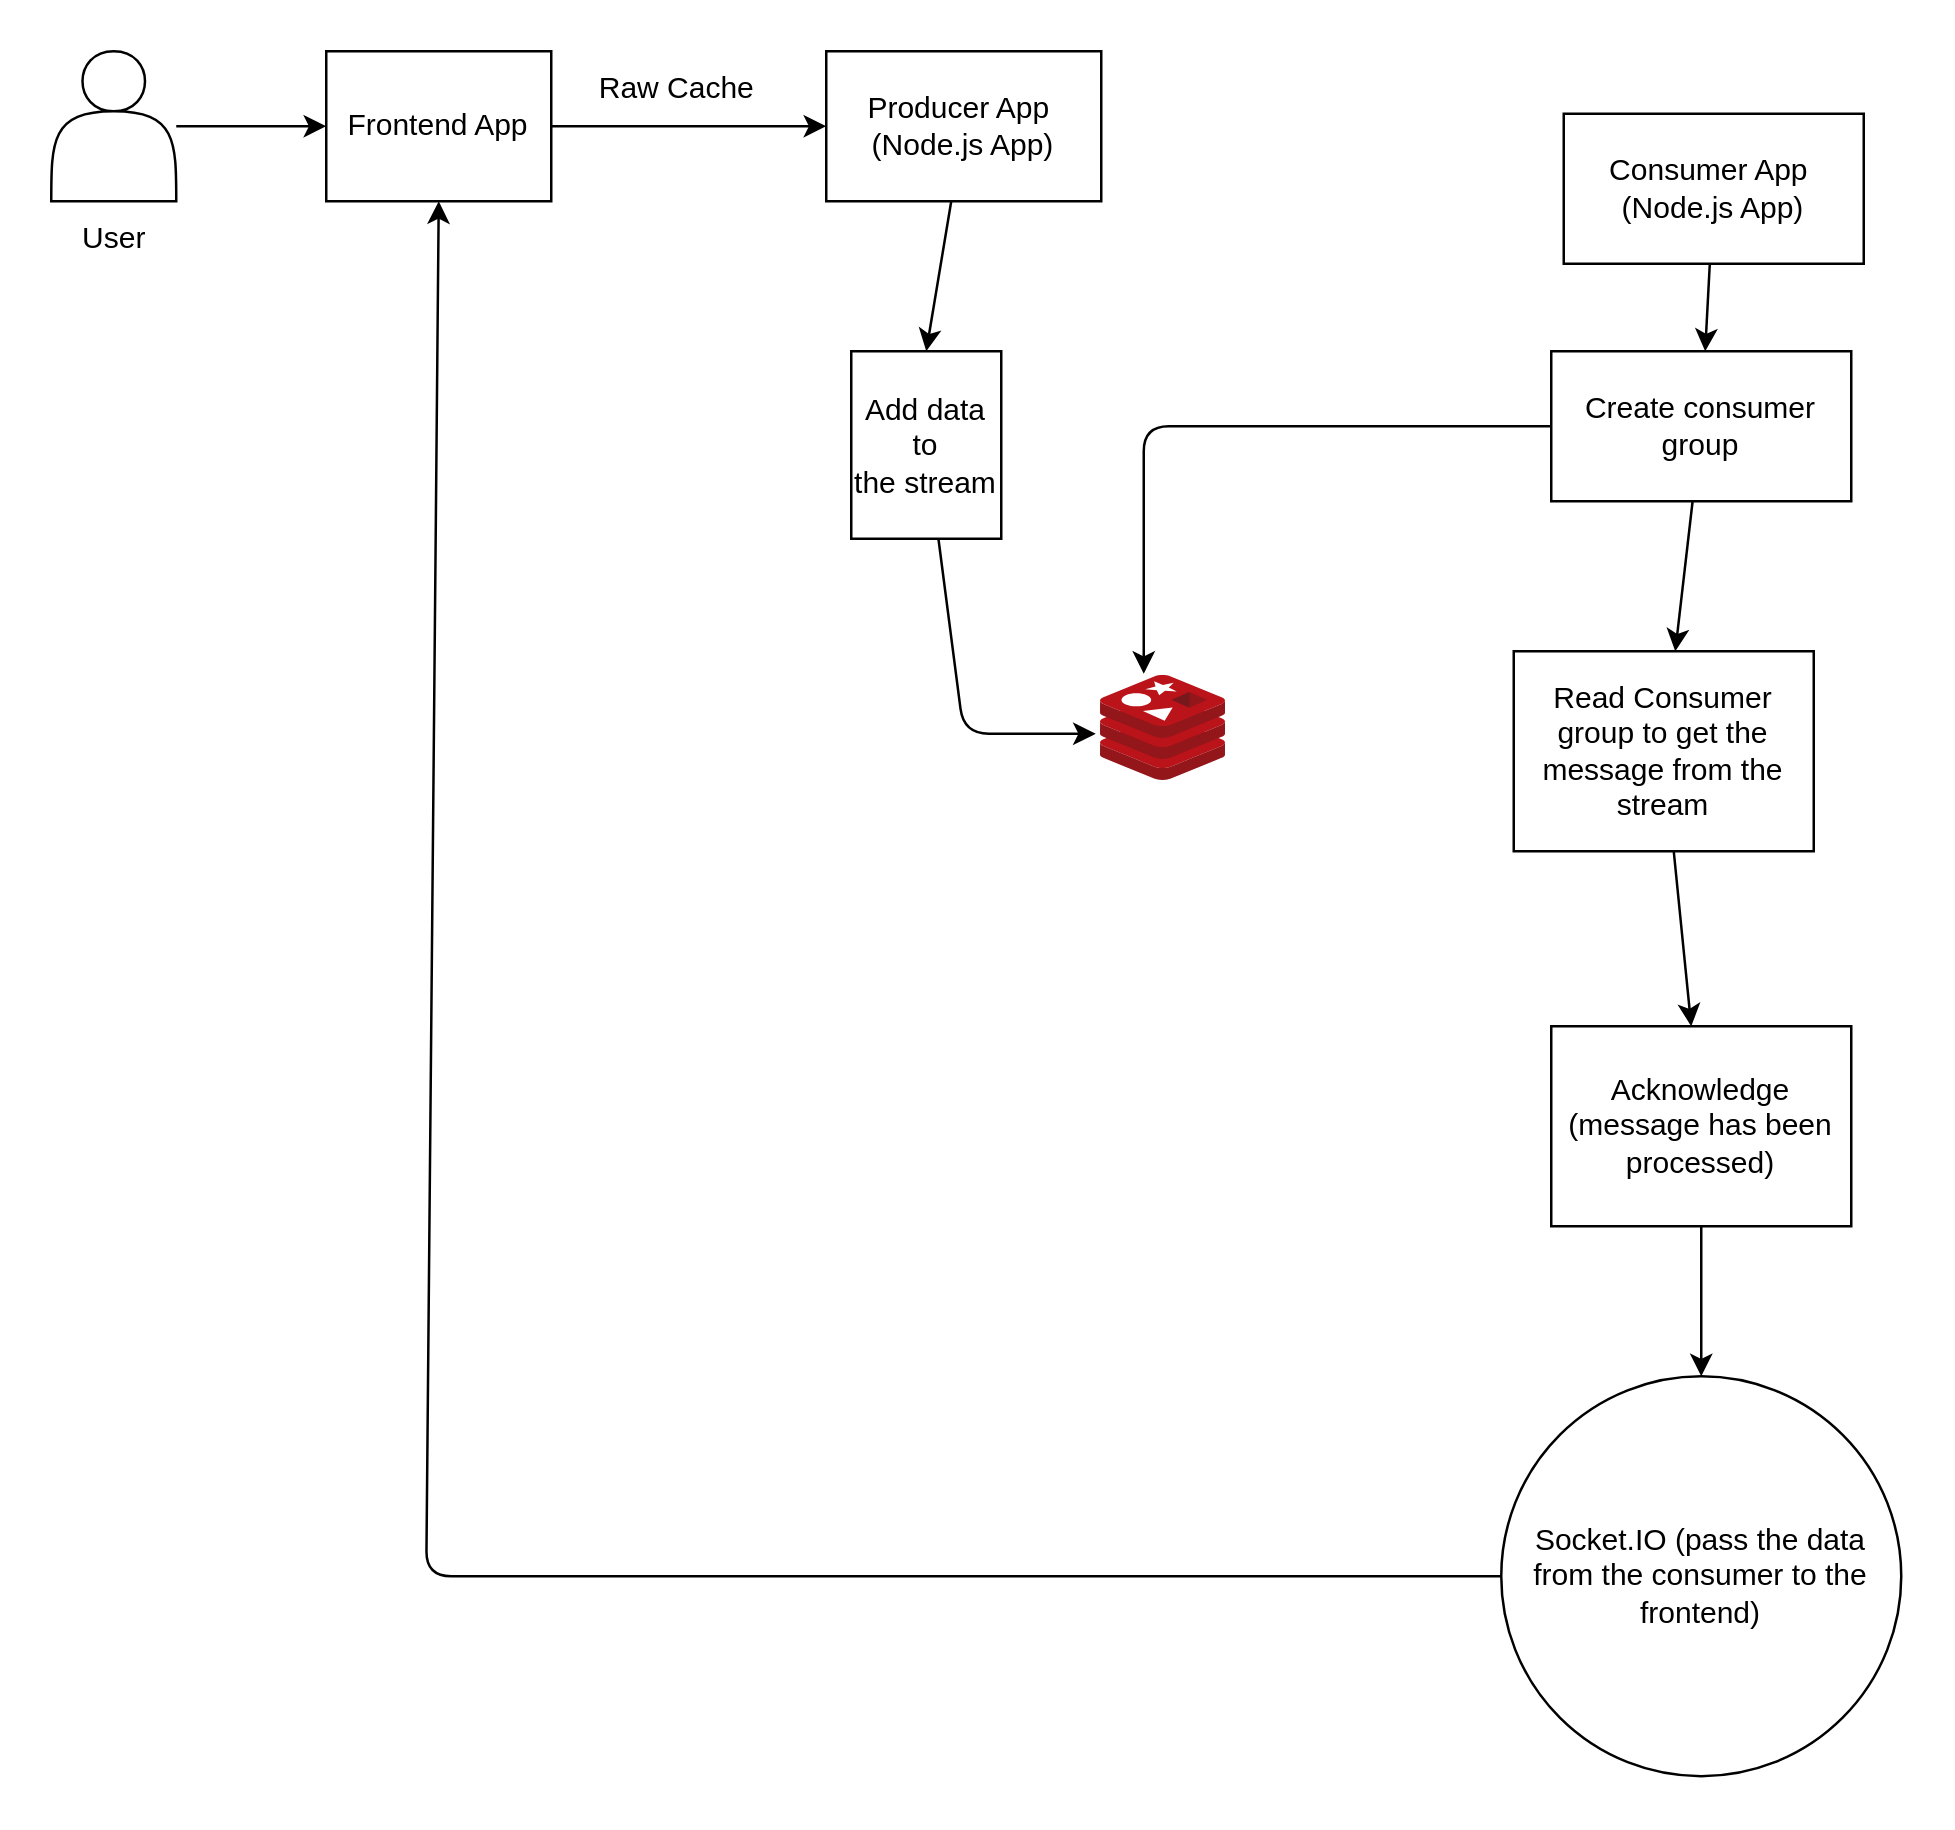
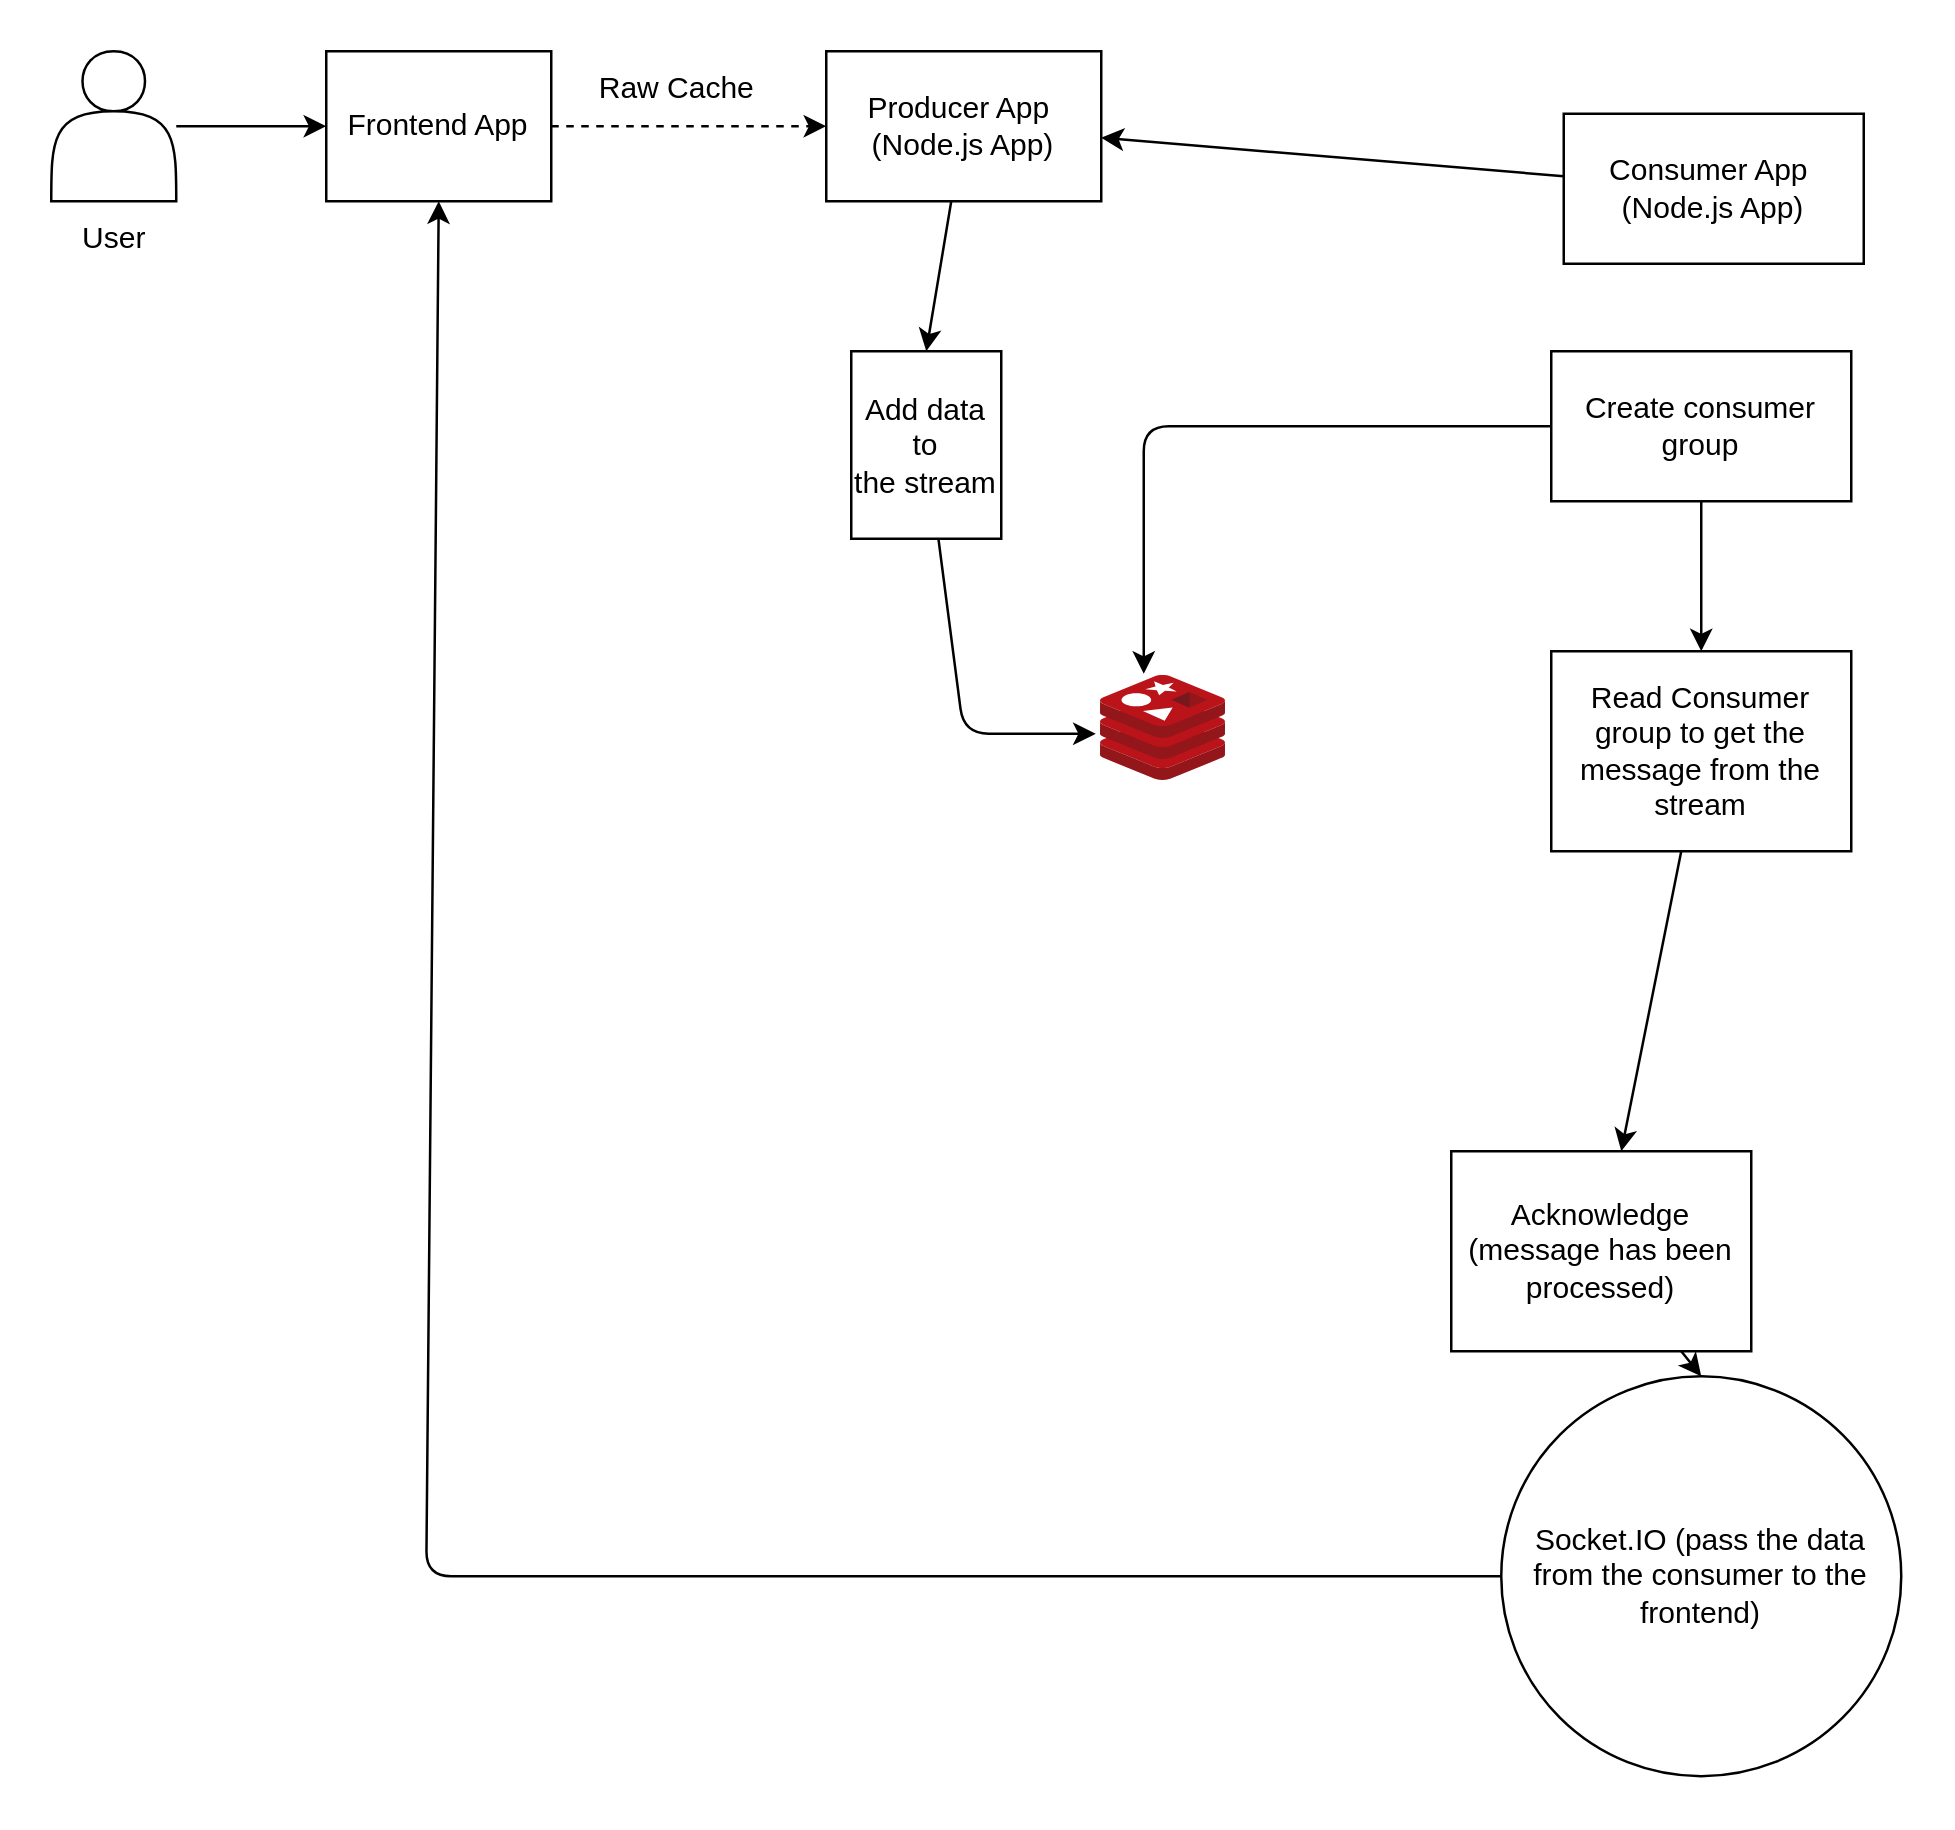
  <mxCell id="0" />
  <mxCell id="1" parent="0" />
  <mxCell id="2" style="edgeStyle=none;html=1;entryX=0;entryY=0.5;entryDx=0;entryDy=0;" edge="1" parent="1" source="3" target="5"><mxGeometry relative="1" as="geometry" /></mxCell>
  <mxCell id="3" value="" style="shape=actor;whiteSpace=wrap;html=1;" vertex="1" parent="1"><mxGeometry x="20" y="20" width="50" height="60" as="geometry" /></mxCell>
- <mxCell id="4" style="edgeStyle=none;html=1;" edge="1" parent="1" source="5" target="7"><mxGeometry relative="1" as="geometry" /></mxCell>
+ <mxCell id="4" style="edgeStyle=none;html=1;dashed=1;" edge="1" parent="1" source="5" target="7"><mxGeometry relative="1" as="geometry" /></mxCell>
  <mxCell id="5" value="Frontend App" style="rounded=0;whiteSpace=wrap;html=1;" vertex="1" parent="1"><mxGeometry x="130" y="20" width="90" height="60" as="geometry" /></mxCell>
  <mxCell id="6" style="edgeStyle=none;html=1;entryX=0.5;entryY=0;entryDx=0;entryDy=0;" edge="1" parent="1" source="7" target="9"><mxGeometry relative="1" as="geometry" /></mxCell>
  <mxCell id="7" value="Producer App&amp;nbsp;&lt;br&gt;(Node.js App)" style="rounded=0;whiteSpace=wrap;html=1;" vertex="1" parent="1"><mxGeometry x="330" y="20" width="110" height="60" as="geometry" /></mxCell>
  <mxCell id="8" style="edgeStyle=none;html=1;entryX=-0.044;entryY=0.548;entryDx=0;entryDy=0;entryPerimeter=0;" edge="1" parent="1" source="9" target="21"><mxGeometry relative="1" as="geometry"><Array as="points"><mxPoint x="385" y="293" /></Array></mxGeometry></mxCell>
  <mxCell id="9" value="Add data to&lt;br&gt;the stream" style="rounded=0;whiteSpace=wrap;html=1;" vertex="1" parent="1"><mxGeometry x="340" y="140" width="60" height="75" as="geometry" /></mxCell>
- <mxCell id="10" style="edgeStyle=none;html=1;" edge="1" parent="1" source="11" target="14"><mxGeometry relative="1" as="geometry" /></mxCell>
+ <mxCell id="10" style="edgeStyle=none;html=1;" edge="1" parent="1" source="11" target="7"><mxGeometry relative="1" as="geometry" /></mxCell>
  <mxCell id="11" value="Consumer App&amp;nbsp;&lt;br&gt;(Node.js App)" style="rounded=0;whiteSpace=wrap;html=1;" vertex="1" parent="1"><mxGeometry x="625" y="45" width="120" height="60" as="geometry" /></mxCell>
  <mxCell id="12" style="edgeStyle=none;html=1;" edge="1" parent="1" source="14" target="16"><mxGeometry relative="1" as="geometry" /></mxCell>
  <mxCell id="13" style="edgeStyle=none;html=1;entryX=0.34;entryY=-0.024;entryDx=0;entryDy=0;entryPerimeter=0;" edge="1" parent="1" source="14" target="21"><mxGeometry relative="1" as="geometry"><mxPoint x="460" y="170" as="targetPoint" /><Array as="points"><mxPoint x="457" y="170" /></Array></mxGeometry></mxCell>
  <mxCell id="14" value="Create consumer group" style="rounded=0;whiteSpace=wrap;html=1;" vertex="1" parent="1"><mxGeometry x="620" y="140" width="120" height="60" as="geometry" /></mxCell>
  <mxCell id="15" style="edgeStyle=none;html=1;" edge="1" parent="1" source="16" target="18"><mxGeometry relative="1" as="geometry" /></mxCell>
- <mxCell id="16" value="Read Consumer group to get the message from the stream" style="rounded=0;whiteSpace=wrap;html=1;" vertex="1" parent="1"><mxGeometry x="605" y="260" width="120" height="80" as="geometry" /></mxCell>
+ <mxCell id="16" value="Read Consumer group to get the message from the stream" style="rounded=0;whiteSpace=wrap;html=1;" vertex="1" parent="1"><mxGeometry x="620" y="260" width="120" height="80" as="geometry" /></mxCell>
  <mxCell id="17" style="edgeStyle=none;html=1;entryX=0.5;entryY=0;entryDx=0;entryDy=0;" edge="1" parent="1" source="18" target="20"><mxGeometry relative="1" as="geometry" /></mxCell>
- <mxCell id="18" value="Acknowledge (message has been processed)" style="rounded=0;whiteSpace=wrap;html=1;" vertex="1" parent="1"><mxGeometry x="620" y="410" width="120" height="80" as="geometry" /></mxCell>
+ <mxCell id="18" value="Acknowledge (message has been processed)" style="rounded=0;whiteSpace=wrap;html=1;" vertex="1" parent="1"><mxGeometry x="580" y="460" width="120" height="80" as="geometry" /></mxCell>
  <mxCell id="19" style="edgeStyle=none;html=1;entryX=0.5;entryY=1;entryDx=0;entryDy=0;" edge="1" parent="1" source="20" target="5"><mxGeometry relative="1" as="geometry"><mxPoint x="110" y="630" as="targetPoint" /><Array as="points"><mxPoint x="170" y="630" /></Array></mxGeometry></mxCell>
  <mxCell id="20" value="Socket.IO (pass the data from the consumer to the frontend)" style="ellipse;whiteSpace=wrap;html=1;aspect=fixed;" vertex="1" parent="1"><mxGeometry x="600" y="550" width="160" height="160" as="geometry" /></mxCell>
  <mxCell id="21" value="" style="sketch=0;aspect=fixed;html=1;points=[];align=center;image;fontSize=12;image=img/lib/mscae/Cache_Redis_Product.svg;" vertex="1" parent="1"><mxGeometry x="440" y="270" width="50" height="42" as="geometry" /></mxCell>
  <mxCell id="22" value="Raw Cache" style="text;html=1;align=center;verticalAlign=middle;resizable=0;points=[];autosize=1;strokeColor=none;fillColor=none;" vertex="1" parent="1"><mxGeometry x="230" y="20" width="80" height="30" as="geometry" /></mxCell>
  <mxCell id="23" value="User" style="text;html=1;align=center;verticalAlign=middle;resizable=0;points=[];autosize=1;strokeColor=none;fillColor=none;" vertex="1" parent="1"><mxGeometry x="20" y="80" width="50" height="30" as="geometry" /></mxCell>
